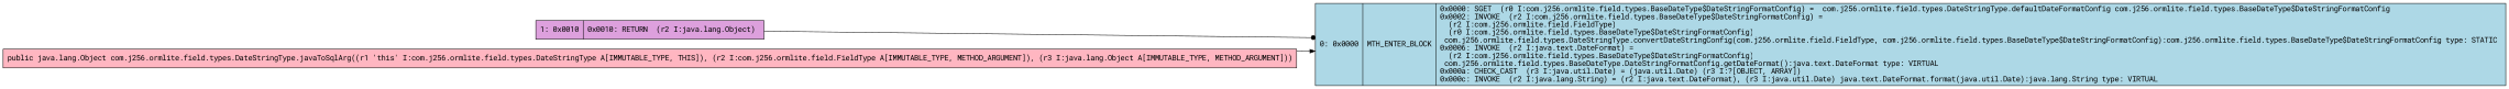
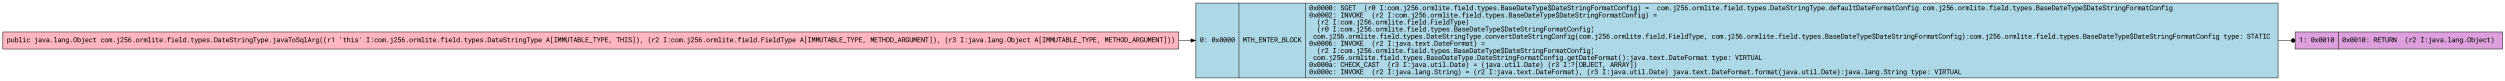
  digraph {
    rankdir=LR
    fontname="Roboto Mono"
    node [shape=record style=filled fontname="Roboto Mono"]
    edge [fontname="Roboto Mono"]
    n1 [label="{0\:\ 0x0000|MTH_ENTER_BLOCK\l|0x0000: SGET  (r0 I:com.j256.ormlite.field.types.BaseDateType$DateStringFormatConfig) =  com.j256.ormlite.field.types.DateStringType.defaultDateFormatConfig com.j256.ormlite.field.types.BaseDateType$DateStringFormatConfig \l0x0002: INVOKE  (r2 I:com.j256.ormlite.field.types.BaseDateType$DateStringFormatConfig) = \l  (r2 I:com.j256.ormlite.field.FieldType)\l  (r0 I:com.j256.ormlite.field.types.BaseDateType$DateStringFormatConfig)\l com.j256.ormlite.field.types.DateStringType.convertDateStringConfig(com.j256.ormlite.field.FieldType, com.j256.ormlite.field.types.BaseDateType$DateStringFormatConfig):com.j256.ormlite.field.types.BaseDateType$DateStringFormatConfig type: STATIC \l0x0006: INVOKE  (r2 I:java.text.DateFormat) = \l  (r2 I:com.j256.ormlite.field.types.BaseDateType$DateStringFormatConfig)\l com.j256.ormlite.field.types.BaseDateType.DateStringFormatConfig.getDateFormat():java.text.DateFormat type: VIRTUAL \l0x000a: CHECK_CAST  (r3 I:java.util.Date) = (java.util.Date) (r3 I:?[OBJECT, ARRAY]) \l0x000c: INVOKE  (r2 I:java.lang.String) = (r2 I:java.text.DateFormat), (r3 I:java.util.Date) java.text.DateFormat.format(java.util.Date):java.lang.String type: VIRTUAL \l}" fillcolor=lightblue]
    n2 [label="{1\:\ 0x0010|0x0010: RETURN  (r2 I:java.lang.Object) \l}" fillcolor=plum]
    n3 [label="{public java.lang.Object com.j256.ormlite.field.types.DateStringType.javaToSqlArg((r1 'this' I:com.j256.ormlite.field.types.DateStringType A[IMMUTABLE_TYPE, THIS]), (r2 I:com.j256.ormlite.field.FieldType A[IMMUTABLE_TYPE, METHOD_ARGUMENT]), (r3 I:java.lang.Object A[IMMUTABLE_TYPE, METHOD_ARGUMENT])) }" fillcolor=lightpink]
-   n2 -> n1 [arrowhead=dot]
+   n1 -> n2 [arrowhead=dot]
    n3 -> n1 [arrowhead=normal]
  }
